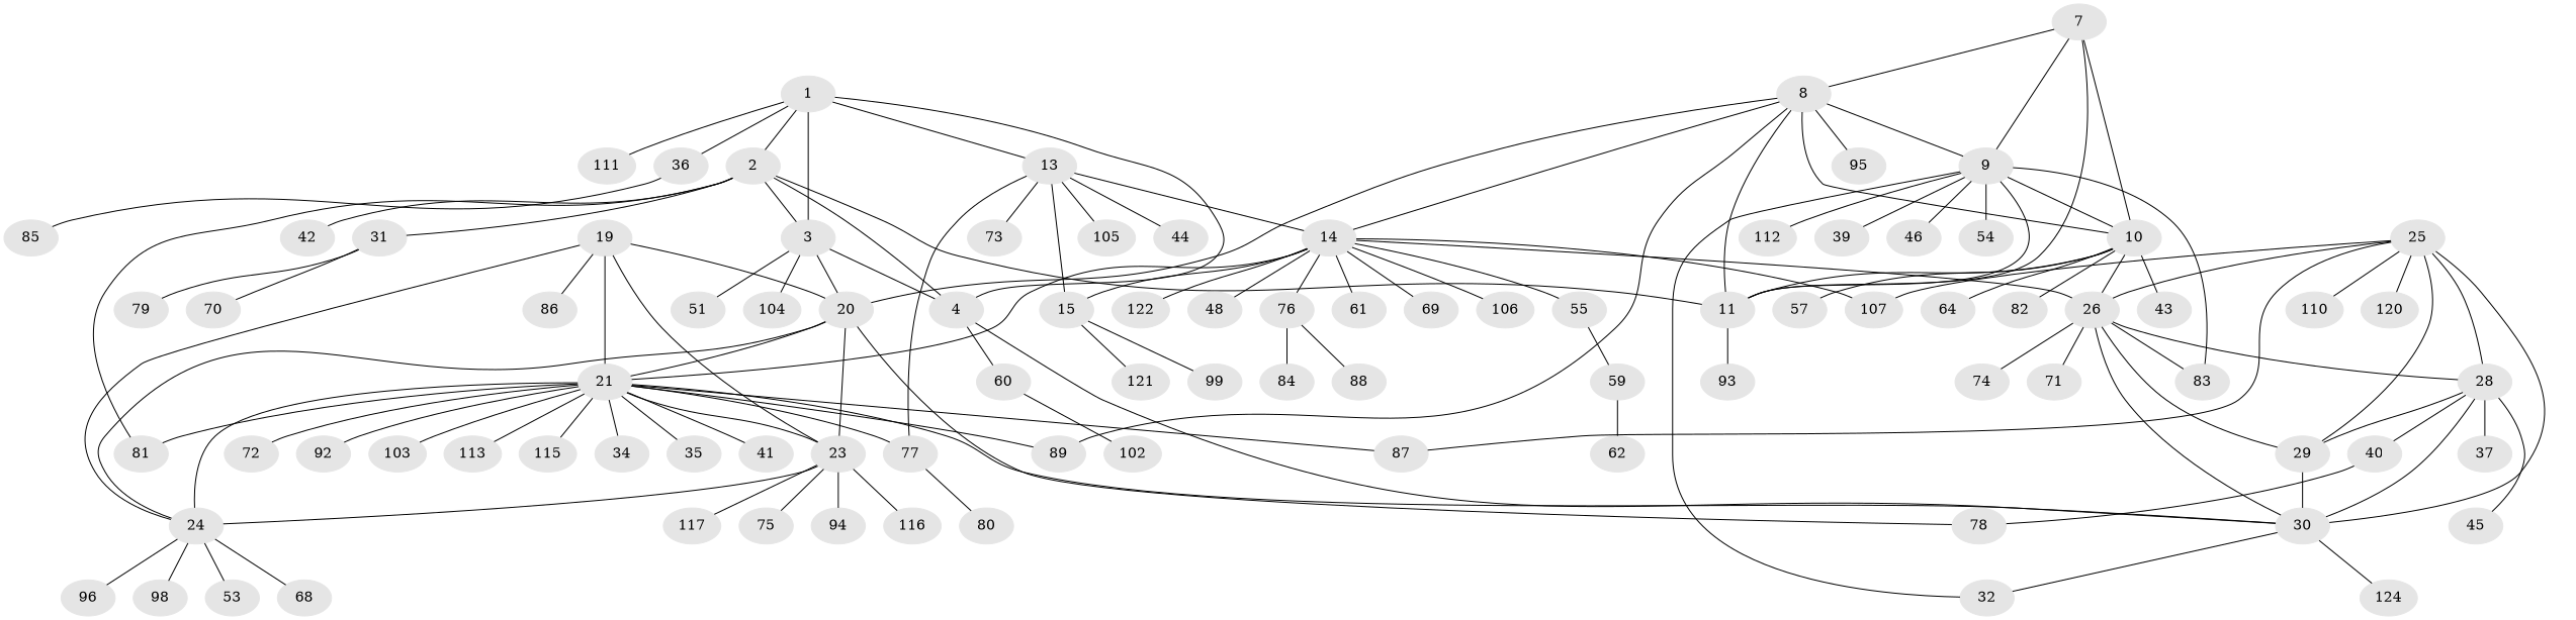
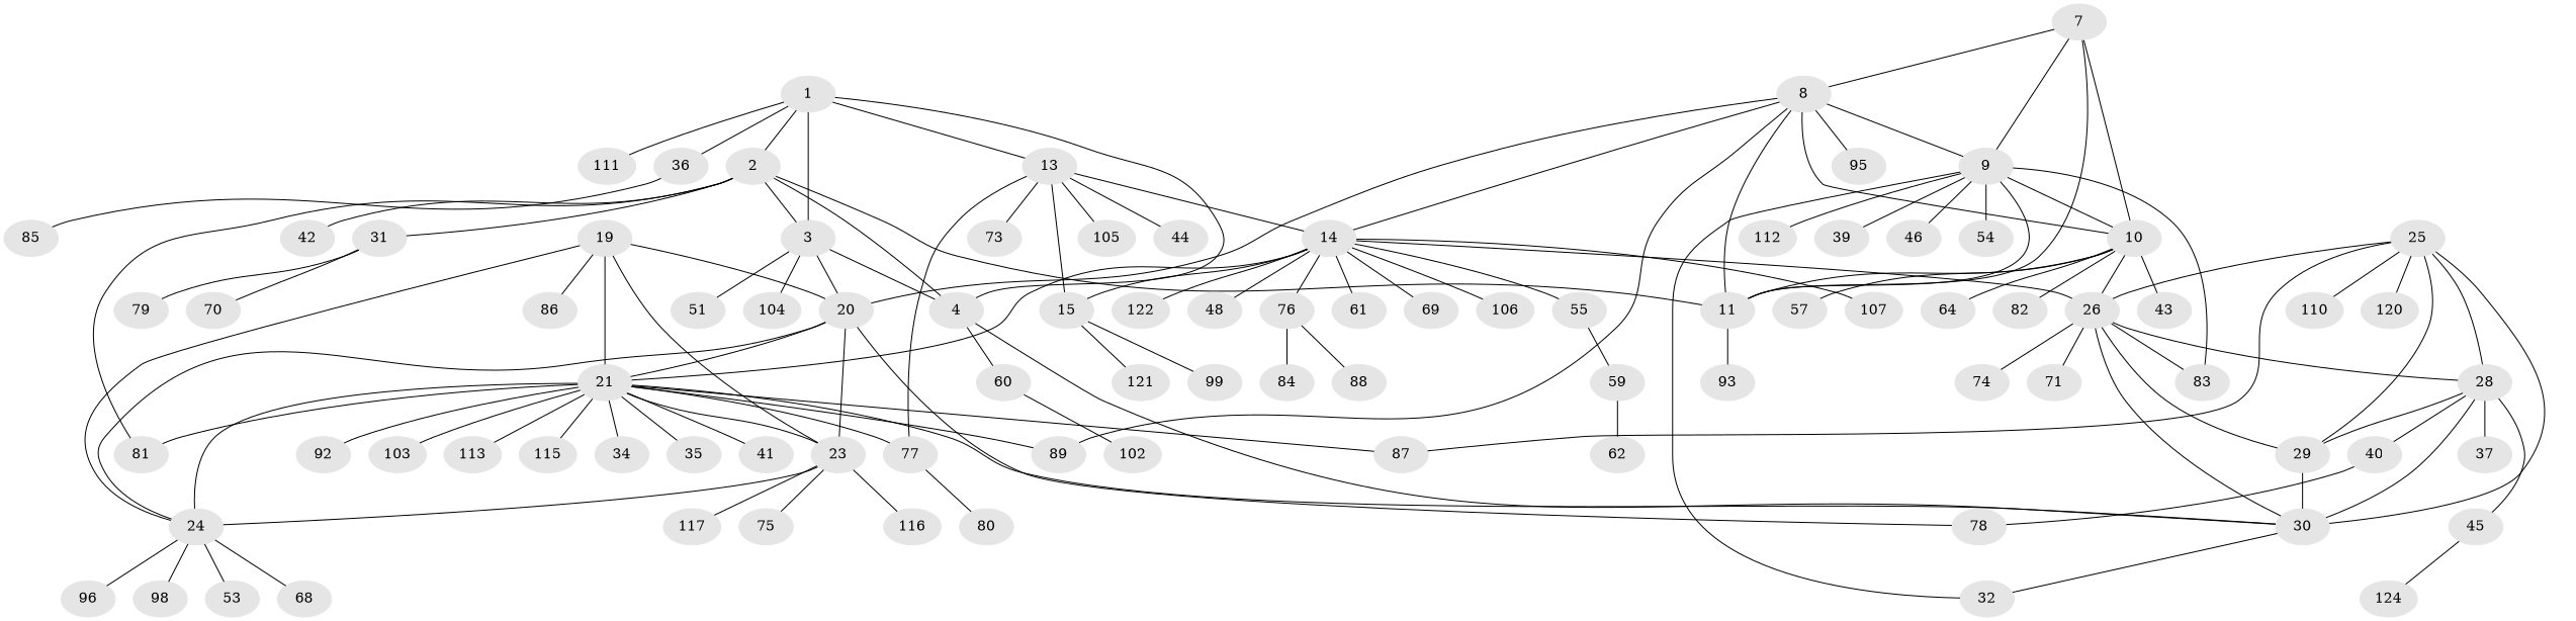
  graph {
    node [color=gray90 style=filled]
    1 [super="+6"]
    2 [super="+109"]
    3 [super="+5"]
    4 [super="+33"]
    13 [super="+17"]
    36 [super="+38"]
    111
    11 [super="+56"]
    31 [super="+52"]
    42
    81
    20 [super="+67"]
    51
    104 [super="+108"]
    30 [super="+100"]
    60 [super="+118"]
    14 [super="+16"]
    15 [super="+18"]
    44
    73
    77
    105
    85
    93
    70
    79
    21 [super="+22"]
    23 [super="+37"]
    24 [super="+114"]
    78
    32 [super="+50"]
    124
    102
    7 [super="+63"]
    8 [super="+90"]
    9 [super="+66"]
    10 [super="+12"]
    89
    95
    39 [super="+123"]
    46
    54
    83
    112
    26 [super="+101"]
    43
    57
    64
    82
    48
    55
    61
    69
    76 [super="+119"]
    106
    107
    122
    28 [super="+58"]
    29
    71
    74 [super="+91"]
    99
    121
    80
    34
    35
    41
-   72
    87
    92
    103
    113
    115
    59 [super="+65"]
    84
    88
    19
    86
    75
-   94
    116
    117
    53
    68
    96
    98
    25 [super="+27"]
    110
    120
    40
    45 [super="+49"]
    n92 [label=37]
    62
    1 -- 2 [weight=2]
    1 -- 3 [weight=4]
    1 -- 4 [weight=2]
    1 -- 13
    1 -- 36
    1 -- 111
    2 -- 3 [weight=2]
    2 -- 4
    2 -- 11
    2 -- 31
    2 -- 42
    2 -- 81
    3 -- 4 [weight=2]
    3 -- 20
    3 -- 51
    3 -- 104
    4 -- 30
    4 -- 60
    13 -- 14 [weight=4]
    13 -- 15 [weight=4]
    13 -- 44
    13 -- 73
    13 -- 77
    13 -- 105
    36 -- 85
    11 -- 93
    31 -- 70
    31 -- 79
    20 -- 21 [weight=2]
    20 -- 23
    20 -- 24
    20 -- 78
    30 -- 32
-   30 -- 124
+   45 -- 124
    60 -- 102
    14 -- 15 [weight=4]
    14 -- 21
    14 -- 26
    14 -- 48
    14 -- 55
    14 -- 61
    14 -- 69
    14 -- 76
    14 -- 106
    14 -- 107
    14 -- 122
    15 -- 99
    15 -- 121
    77 -- 80
    21 -- 81
    21 -- 30
    21 -- 77
    21 -- 23 [weight=2]
    21 -- 24 [weight=2]
    21 -- 89
    21 -- 34
    21 -- 35
    21 -- 41
-   21 -- 72
    21 -- 87
    21 -- 92
    21 -- 103
    21 -- 113
    21 -- 115
    23 -- 24
    23 -- 75
-   23 -- 94
    23 -- 116
    23 -- 117
    24 -- 53
    24 -- 68
    24 -- 96
    24 -- 98
    7 -- 11
    7 -- 8
    7 -- 9
    7 -- 10 [weight=2]
    8 -- 11
    8 -- 20
    8 -- 14
    8 -- 9
    8 -- 10 [weight=2]
    8 -- 89
    8 -- 95
    9 -- 11
    9 -- 32
    9 -- 10 [weight=2]
    9 -- 39
    9 -- 46
    9 -- 54
    9 -- 83
    9 -- 112
    10 -- 11 [weight=2]
    10 -- 26
    10 -- 43
    10 -- 57
    10 -- 64
    10 -- 82
    26 -- 30
    26 -- 83
    26 -- 28
    26 -- 29
    26 -- 71
    26 -- 74
    55 -- 59
    76 -- 84
    76 -- 88
    28 -- 30
    28 -- 29
    28 -- 40
    28 -- 45
    28 -- n92
    29 -- 30
    59 -- 62
    19 -- 20
    19 -- 21 [weight=2]
    19 -- 23
    19 -- 24
    19 -- 86
    25 -- 30 [weight=2]
    25 -- 26 [weight=2]
-   25 -- 107
    25 -- 28 [weight=2]
    25 -- 29 [weight=2]
    25 -- 87
    25 -- 110
    25 -- 120
    40 -- 78
  }
